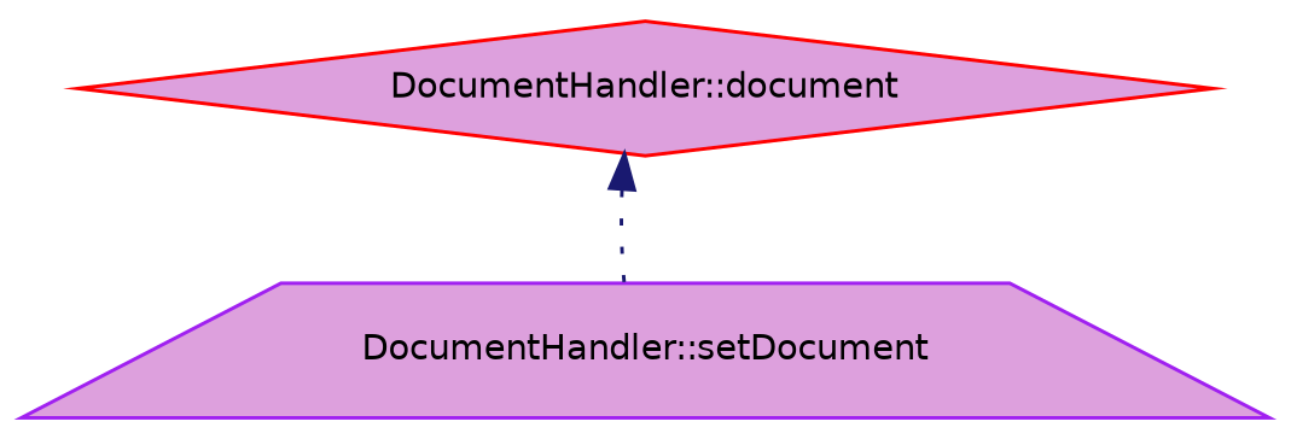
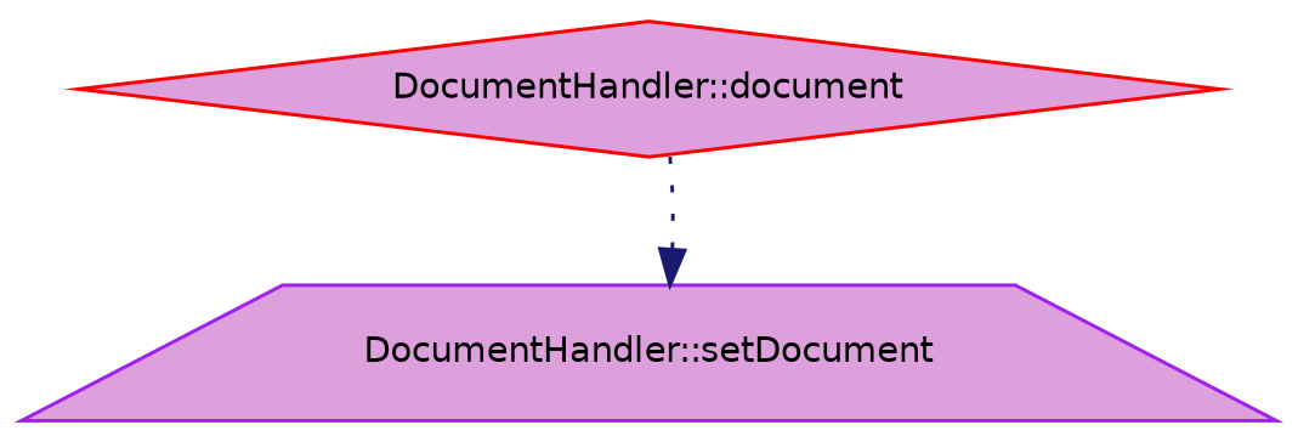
  digraph {
    rankdir=TB
    node [fillcolor=plum fontname=Helvetica fontsize=10 style=filled]
    n1 [color=red fontcolor=black height=0.2 label="DocumentHandler::document" shape=diamond width=0.4]
    n2 [color=purple height=0.2 label="DocumentHandler::setDocument" shape=trapezium width=0.4]
-   n1 -> n2 [color=midnightblue dir=back fontname=Helvetica fontsize=10 labelfontname=Helvetica labelfontsize=10 style=dotted]
+   n2 -> n1 [color=midnightblue dir=back fontname=Helvetica fontsize=10 labelfontname=Helvetica labelfontsize=10 style=dotted]
  }
